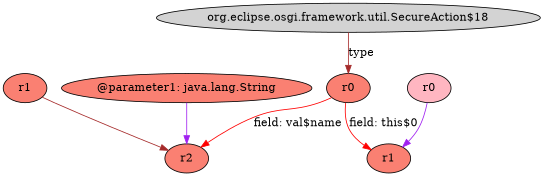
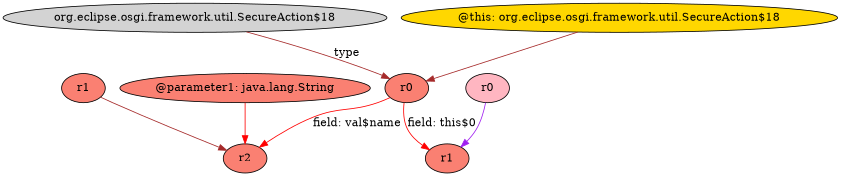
  digraph {
    node [fillcolor=salmon style=filled]
    edge [color=brown]
    n1 [label=r0]
    n2 [label=r2]
    n3 [label=r1]
    n4 [fillcolor=lightgrey label="org.eclipse.osgi.framework.util.SecureAction$18"]
    n5 [label=r1]
    n6 [label="@parameter1: java.lang.String"]
+   n7 [fillcolor=gold label="@this: org.eclipse.osgi.framework.util.SecureAction$18"]
    n8 [fillcolor=lightpink label=r0]
    n1 -> n2 [color=red label="field: val$name"]
    n1 -> n3 [color=red label="field: this$0"]
    n4 -> n1 [label=type]
    n5 -> n2
-   n6 -> n2 [color=purple]
+   n6 -> n2 [color=red]
+   n7 -> n1
    n8 -> n3 [color=purple]
  }
